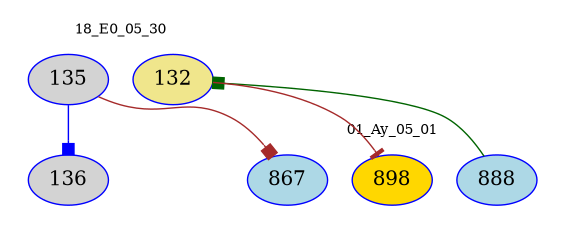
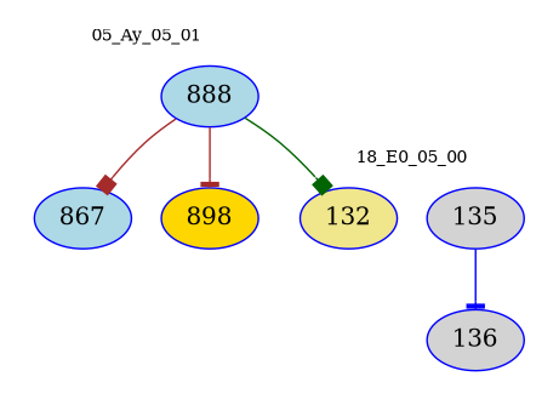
  digraph {
    node [color=blue fillcolor=lightblue style=filled]
    edge [arrowhead=box color=brown]
    n1 [label=888]
    n2 [label=867]
    n3 [fillcolor=gold label=898]
    n4 [fillcolor=lightgrey label=135]
    n5 [fillcolor=khaki label=132]
    n6 [fillcolor=lightgrey label=136]
    subgraph cluster_1 {
      color=white
      fontsize=10
-     label="01_Ay_05_01"
+     label="05_Ay_05_01"
      n1
      n2
      n3
    }
    subgraph cluster_2 {
      color=white
      fontsize=10
-     label="18_E0_05_30"
+     label="18_E0_05_00"
      n4
      n5
      n6
    }
-   n4 -> n2
-   n5 -> n3 [arrowhead=tee]
+   n1 -> n2
+   n1 -> n3 [arrowhead=tee]
    n1 -> n5 [color=darkgreen]
-   n4 -> n6 [color=blue]
+   n4 -> n6 [arrowhead=tee color=blue]
  }
